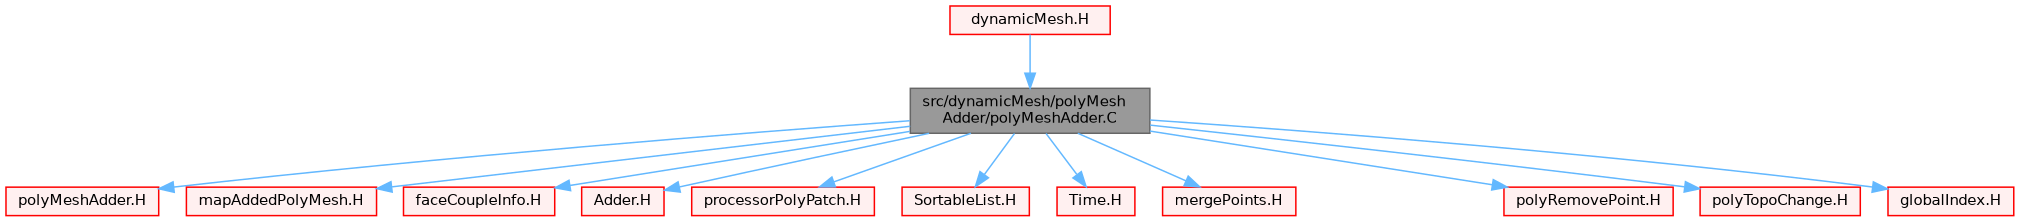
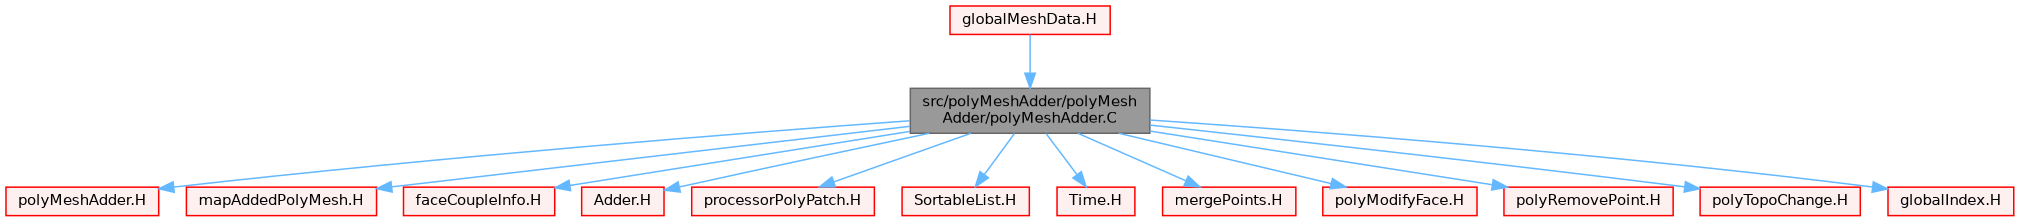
  digraph {
    node [color=red fillcolor="#FFF0F0" fontname=Helvetica fontsize=10 shape=box style=filled]
    edge [color=steelblue1 fontname=Helvetica fontsize=10 labelfontname=Helvetica labelfontsize=10 style=solid]
-   n1 [color=gray40 fillcolor=grey60 fontcolor=black height=0.2 label="src/dynamicMesh/polyMesh\lAdder/polyMeshAdder.C" width=0.4]
+   n1 [color=gray40 fillcolor=grey60 fontcolor=black height=0.2 label="src/polyMeshAdder/polyMesh\lAdder/polyMeshAdder.C" width=0.4]
    n2 [height=0.2 label="polyMeshAdder.H" width=0.4]
    n3 [height=0.2 label="mapAddedPolyMesh.H" width=0.4]
    n4 [height=0.2 label="faceCoupleInfo.H" width=0.4]
    n5 [height=0.2 label="Adder.H" width=0.4]
    n6 [height=0.2 label="processorPolyPatch.H" width=0.4]
    n7 [height=0.2 label="SortableList.H" width=0.4]
    n8 [height=0.2 label="Time.H" width=0.4]
    n9 [height=0.2 label="mergePoints.H" width=0.4]
+   n10 [height=0.2 label="polyModifyFace.H" width=0.4]
    n11 [height=0.2 label="polyRemovePoint.H" width=0.4]
    n12 [height=0.2 label="polyTopoChange.H" width=0.4]
    n13 [height=0.2 label="globalIndex.H" width=0.4]
-   n14 [height=0.2 label="dynamicMesh.H" width=0.4]
+   n14 [height=0.2 label="globalMeshData.H" width=0.4]
    n1 -> n2
    n1 -> n3
    n1 -> n4
    n1 -> n5
    n1 -> n6
    n1 -> n7
    n1 -> n8
    n1 -> n9
+   n1 -> n10
    n1 -> n11
    n1 -> n12
    n1 -> n13
    n14 -> n1
  }
